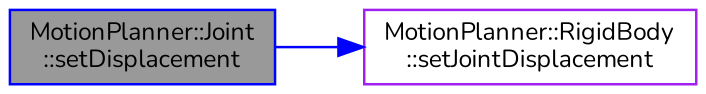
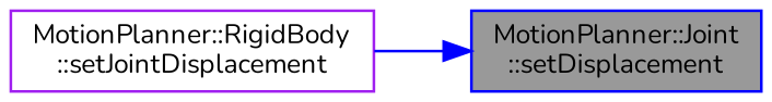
  digraph {
    rankdir=RL
    fontname=Nunito
    node [fontname=Nunito fontsize=10 shape=box style=filled]
    n1 [color=blue fillcolor=grey60 fontcolor=black height=0.2 label="MotionPlanner::Joint\l::setDisplacement" width=0.4]
    n2 [color=purple fillcolor=white height=0.2 label="MotionPlanner::RigidBody\l::setJointDisplacement" width=0.4]
-   n2 -> n1 [color=blue dir=back fontname=Nunito fontsize=10 labelfontname=Helvetica labelfontsize=10 style=solid]
+   n1 -> n2 [color=blue dir=back fontname=Nunito fontsize=10 labelfontname=Helvetica labelfontsize=10 style=solid]
  }
